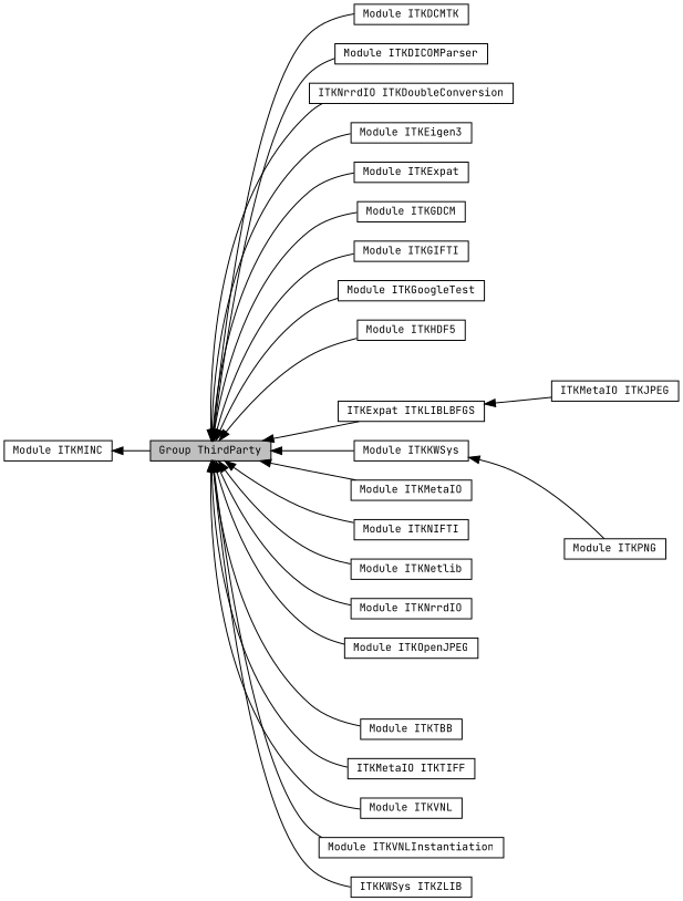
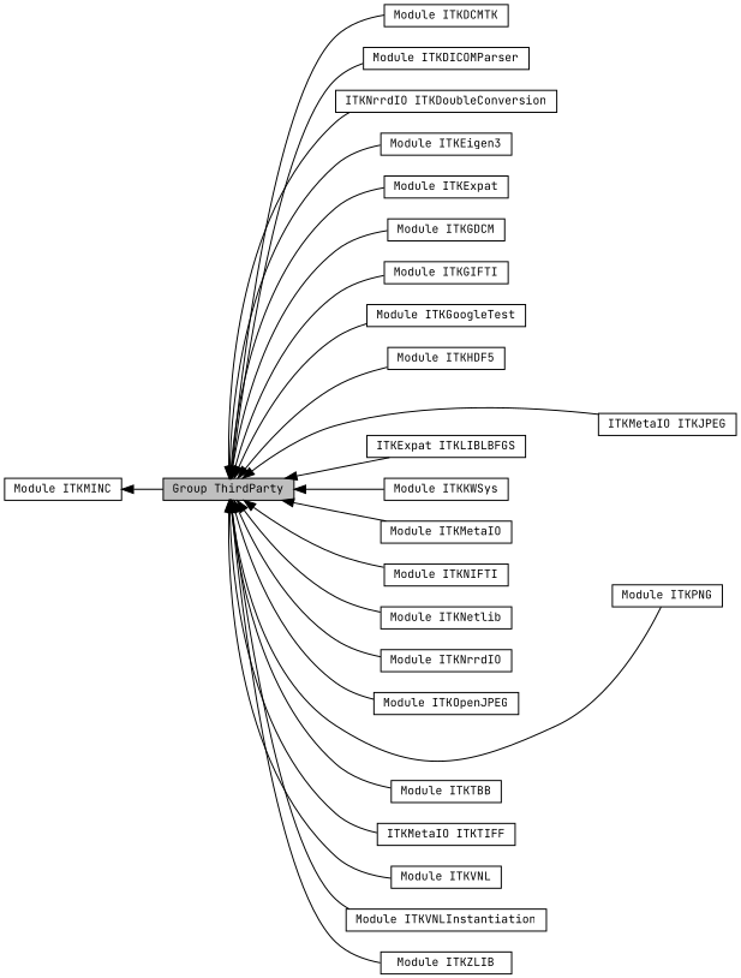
  digraph {
    fontname="JetBrains Mono"
    rankdir=LR
    node [color=black fillcolor=white fontname="JetBrains Mono" fontsize=10 shape=box style=filled]
    edge [dir=back fontname="JetBrains Mono" fontsize=10 labelfontname=Helvetica labelfontsize=10 shape=plaintext style=solid]
    n1 [fillcolor=grey75 fontcolor=black height=0.2 label="Group ThirdParty" width=0.4]
    n2 [height=0.2 label="Module ITKDCMTK" width=0.4]
    n3 [height=0.2 label="Module ITKDICOMParser" width=0.4]
    n4 [height=0.2 label="ITKNrrdIO ITKDoubleConversion" width=0.4]
    n5 [height=0.2 label="Module ITKEigen3" width=0.4]
    n6 [height=0.2 label="Module ITKExpat" width=0.4]
    n7 [height=0.2 label="Module ITKGDCM" width=0.4]
    n8 [height=0.2 label="Module ITKGIFTI" width=0.4]
    n9 [height=0.2 label="Module ITKGoogleTest" width=0.4]
    n10 [height=0.2 label="Module ITKHDF5" width=0.4]
    n11 [height=0.2 label="ITKMetaIO ITKJPEG" width=0.4]
    n12 [height=0.2 label="Module ITKKWSys" width=0.4]
    n13 [height=0.2 label="ITKExpat ITKLIBLBFGS" width=0.4]
    n14 [height=0.2 label="Module ITKMetaIO" width=0.4]
    n15 [height=0.2 label="Module ITKNIFTI" width=0.4]
    n16 [height=0.2 label="Module ITKNetlib" width=0.4]
    n17 [height=0.2 label="Module ITKNrrdIO" width=0.4]
    n18 [height=0.2 label="Module ITKOpenJPEG" width=0.4]
    n19 [height=0.2 label="Module ITKPNG" width=0.4]
    n20 [height=0.2 label="Module ITKTBB" width=0.4]
    n21 [height=0.2 label="ITKMetaIO ITKTIFF" width=0.4]
    n22 [height=0.2 label="Module ITKVNL" width=0.4]
    n23 [height=0.2 label="Module ITKVNLInstantiation" width=0.4]
-   n24 [height=0.2 label="ITKKWSys ITKZLIB" width=0.4]
+   n24 [height=0.2 label="Module ITKZLIB" width=0.4]
    n25 [height=0.2 label="Module ITKMINC" width=0.4]
    n1 -> n2
    n1 -> n3
    n1 -> n4
    n1 -> n5
    n1 -> n6
    n1 -> n7
    n1 -> n8
    n1 -> n9
    n1 -> n10
-   n13 -> n11
+   n1 -> n11
    n1 -> n12
    n1 -> n13
    n1 -> n14
    n1 -> n15
    n1 -> n16
    n1 -> n17
    n1 -> n18
-   n12 -> n19
+   n1 -> n19
    n1 -> n20
    n1 -> n21
    n1 -> n22
    n1 -> n23
    n1 -> n24
    n25 -> n1
  }
